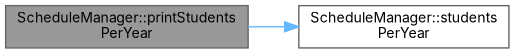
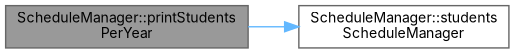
  digraph {
    rankdir=LR
    fontname=Inter
    node [fontname=Inter fontsize=10 shape=box style=filled]
    n1 [color=gray40 fillcolor=grey60 fontcolor=black height=0.2 label="ScheduleManager::printStudents\lPerYear" width=0.4]
-   n2 [color=grey40 fillcolor=white height=0.2 label="ScheduleManager::students\lPerYear" width=0.4]
+   n2 [color=grey40 fillcolor=white height=0.2 label="ScheduleManager::students\lScheduleManager" width=0.4]
    n1 -> n2 [color=steelblue1 fontname=Inter fontsize=10 labelfontname=Helvetica labelfontsize=10 style=solid]
  }
